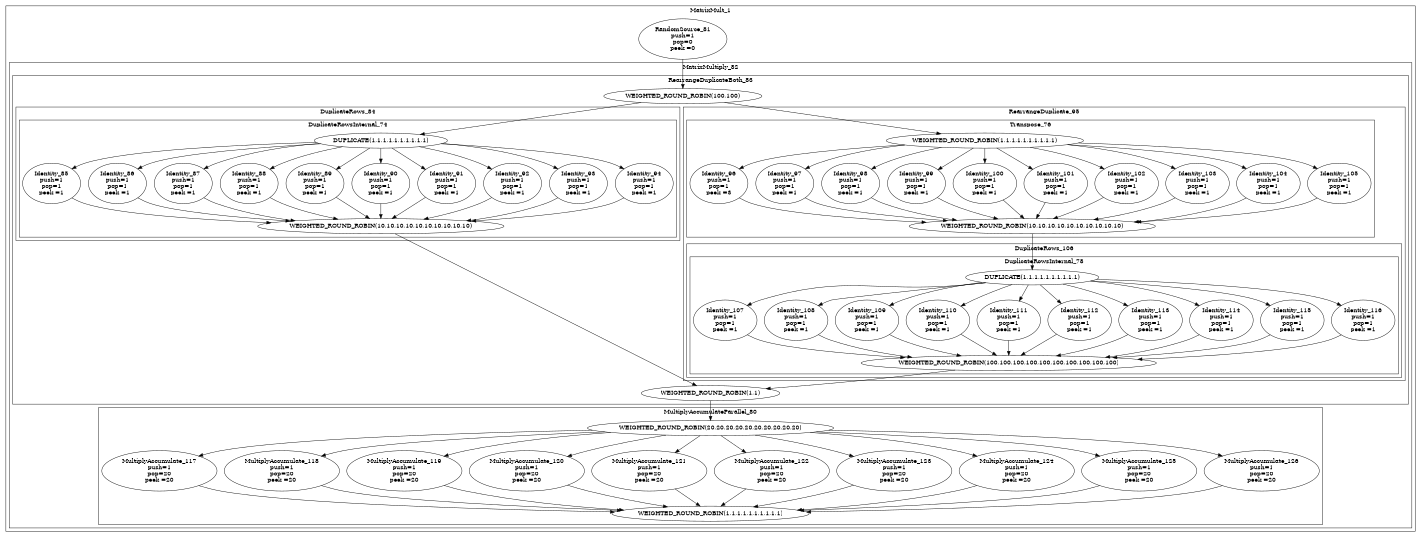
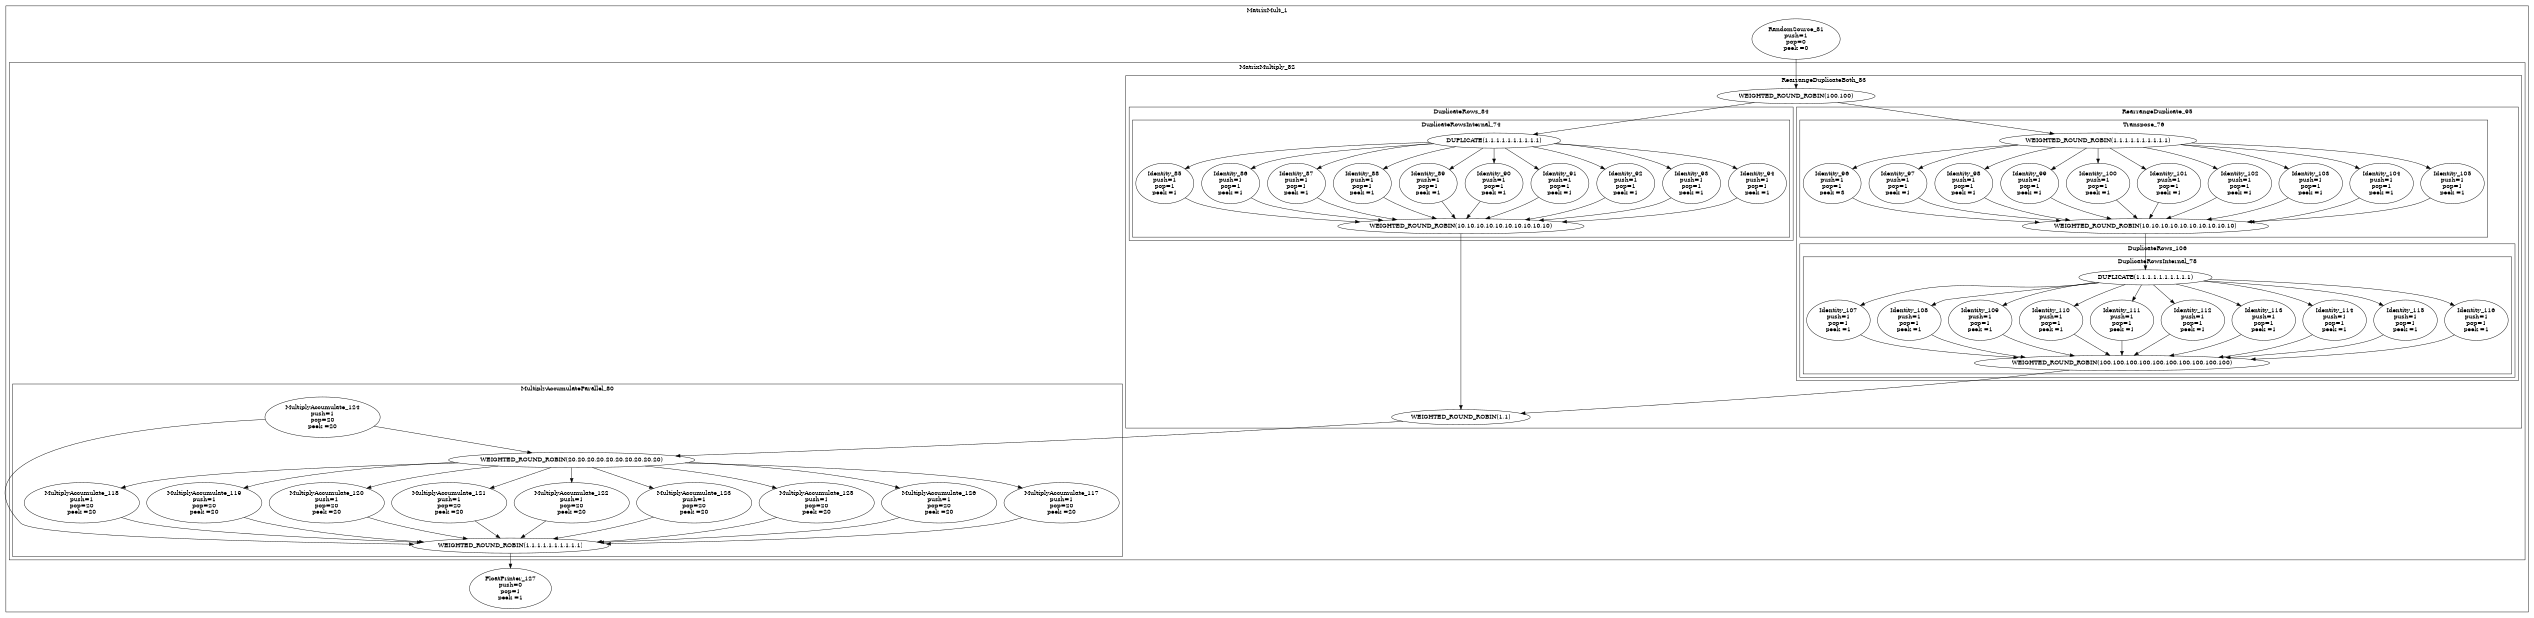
  digraph {
    n1 [label="DUPLICATE(1,1,1,1,1,1,1,1,1,1)"]
    n2 [label="Identity_85\npush=1\npop=1\npeek =1"]
    n3 [label="Identity_86\npush=1\npop=1\npeek =1"]
    n4 [label="Identity_87\npush=1\npop=1\npeek =1"]
    n5 [label="Identity_88\npush=1\npop=1\npeek =1"]
    n6 [label="Identity_89\npush=1\npop=1\npeek =1"]
    n7 [label="Identity_90\npush=1\npop=1\npeek =1"]
    n8 [label="Identity_91\npush=1\npop=1\npeek =1"]
    n9 [label="Identity_92\npush=1\npop=1\npeek =1"]
    n10 [label="Identity_93\npush=1\npop=1\npeek =1"]
    n11 [label="Identity_94\npush=1\npop=1\npeek =1"]
    n12 [label="WEIGHTED_ROUND_ROBIN(10,10,10,10,10,10,10,10,10,10)"]
    n13 [label="WEIGHTED_ROUND_ROBIN(1,1,1,1,1,1,1,1,1,1)"]
    n14 [label="Identity_96\npush=1\npop=1\npeek =3"]
    n15 [label="Identity_97\npush=1\npop=1\npeek =1"]
    n16 [label="Identity_98\npush=1\npop=1\npeek =1"]
    n17 [label="Identity_99\npush=1\npop=1\npeek =1"]
    n18 [label="Identity_100\npush=1\npop=1\npeek =1"]
    n19 [label="Identity_101\npush=1\npop=1\npeek =1"]
    n20 [label="Identity_102\npush=1\npop=1\npeek =1"]
    n21 [label="Identity_103\npush=1\npop=1\npeek =1"]
    n22 [label="Identity_104\npush=1\npop=1\npeek =1"]
    n23 [label="Identity_105\npush=1\npop=1\npeek =1"]
    n24 [label="WEIGHTED_ROUND_ROBIN(10,10,10,10,10,10,10,10,10,10)"]
    n25 [label="DUPLICATE(1,1,1,1,1,1,1,1,1,1)"]
    n26 [label="Identity_107\npush=1\npop=1\npeek =1"]
    n27 [label="Identity_108\npush=1\npop=1\npeek =1"]
    n28 [label="Identity_109\npush=1\npop=1\npeek =1"]
    n29 [label="Identity_110\npush=1\npop=1\npeek =1"]
    n30 [label="Identity_111\npush=1\npop=1\npeek =1"]
    n31 [label="Identity_112\npush=1\npop=1\npeek =1"]
    n32 [label="Identity_113\npush=1\npop=1\npeek =1"]
    n33 [label="Identity_114\npush=1\npop=1\npeek =1"]
    n34 [label="Identity_115\npush=1\npop=1\npeek =1"]
    n35 [label="Identity_116\npush=1\npop=1\npeek =1"]
    n36 [label="WEIGHTED_ROUND_ROBIN(100,100,100,100,100,100,100,100,100,100)"]
    n37 [label="WEIGHTED_ROUND_ROBIN(100,100)"]
    n38 [label="WEIGHTED_ROUND_ROBIN(1,1)"]
    n39 [label="WEIGHTED_ROUND_ROBIN(20,20,20,20,20,20,20,20,20,20)"]
    n40 [label="MultiplyAccumulate_117\npush=1\npop=20\npeek =20"]
    n41 [label="MultiplyAccumulate_118\npush=1\npop=20\npeek =20"]
    n42 [label="MultiplyAccumulate_119\npush=1\npop=20\npeek =20"]
    n43 [label="MultiplyAccumulate_120\npush=1\npop=20\npeek =20"]
    n44 [label="MultiplyAccumulate_121\npush=1\npop=20\npeek =20"]
    n45 [label="MultiplyAccumulate_122\npush=1\npop=20\npeek =20"]
    n46 [label="MultiplyAccumulate_123\npush=1\npop=20\npeek =20"]
    n47 [label="MultiplyAccumulate_124\npush=1\npop=20\npeek =20"]
    n48 [label="MultiplyAccumulate_125\npush=1\npop=20\npeek =20"]
    n49 [label="MultiplyAccumulate_126\npush=1\npop=20\npeek =20"]
    n50 [label="WEIGHTED_ROUND_ROBIN(1,1,1,1,1,1,1,1,1,1)"]
    n51 [label="RandomSource_81\npush=1\npop=0\npeek =0"]
+   n52 [label="FloatPrinter_127\npush=0\npop=1\npeek =1"]
    subgraph cluster_1 {
      label=MatrixMult_1
      n51
+     n52
      subgraph cluster_2 {
        label=MatrixMultiply_82
        subgraph cluster_3 {
          label=RearrangeDuplicateBoth_83
          n37
          n38
          subgraph cluster_4 {
            label=DuplicateRows_84
            subgraph cluster_5 {
              label=DuplicateRowsInternal_74
              n1
              n2
              n3
              n4
              n5
              n6
              n7
              n8
              n9
              n10
              n11
              n12
            }
          }
          subgraph cluster_6 {
            label=RearrangeDuplicate_95
            subgraph cluster_7 {
              label=Transpose_76
              n13
              n14
              n15
              n16
              n17
              n18
              n19
              n20
              n21
              n22
              n23
              n24
            }
            subgraph cluster_8 {
              label=DuplicateRows_106
              subgraph cluster_9 {
                label=DuplicateRowsInternal_78
                n25
                n26
                n27
                n28
                n29
                n30
                n31
                n32
                n33
                n34
                n35
                n36
              }
            }
          }
        }
        subgraph cluster_10 {
          label=MultiplyAccumulateParallel_80
          n39
          n40
          n41
          n42
          n43
          n44
          n45
          n46
          n47
          n48
          n49
          n50
        }
      }
    }
    n1 -> n2
    n1 -> n3
    n1 -> n4
    n1 -> n5
    n1 -> n6
    n1 -> n7
    n1 -> n8
    n1 -> n9
    n1 -> n10
    n1 -> n11
    n2 -> n12
    n3 -> n12
    n4 -> n12
    n5 -> n12
    n6 -> n12
    n7 -> n12
    n8 -> n12
    n9 -> n12
    n10 -> n12
    n11 -> n12
    n12 -> n38
    n13 -> n14
    n13 -> n15
    n13 -> n16
    n13 -> n17
    n13 -> n18
    n13 -> n19
    n13 -> n20
    n13 -> n21
    n13 -> n22
    n13 -> n23
    n14 -> n24
    n15 -> n24
    n16 -> n24
    n17 -> n24
    n18 -> n24
    n19 -> n24
    n20 -> n24
    n21 -> n24
    n22 -> n24
    n23 -> n24
    n24 -> n25
    n25 -> n26
    n25 -> n27
    n25 -> n28
    n25 -> n29
    n25 -> n30
    n25 -> n31
    n25 -> n32
    n25 -> n33
    n25 -> n34
    n25 -> n35
    n26 -> n36
    n27 -> n36
    n28 -> n36
    n29 -> n36
    n30 -> n36
    n31 -> n36
    n32 -> n36
    n33 -> n36
    n34 -> n36
    n35 -> n36
    n36 -> n38
    n37 -> n1
    n37 -> n13
    n38 -> n39
    n39 -> n40
    n39 -> n41
    n39 -> n42
    n39 -> n43
    n39 -> n44
    n39 -> n45
    n39 -> n46
-   n39 -> n47
+   n47 -> n39
    n39 -> n48
    n39 -> n49
    n40 -> n50
    n41 -> n50
    n42 -> n50
    n43 -> n50
    n44 -> n50
    n45 -> n50
    n46 -> n50
    n47 -> n50
    n48 -> n50
    n49 -> n50
+   n50 -> n52
    n51 -> n37
  }
